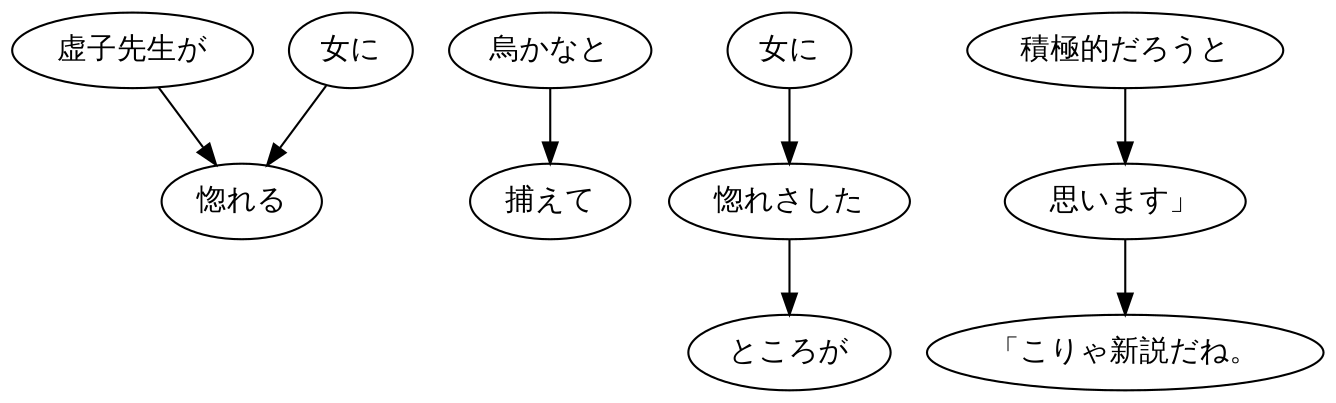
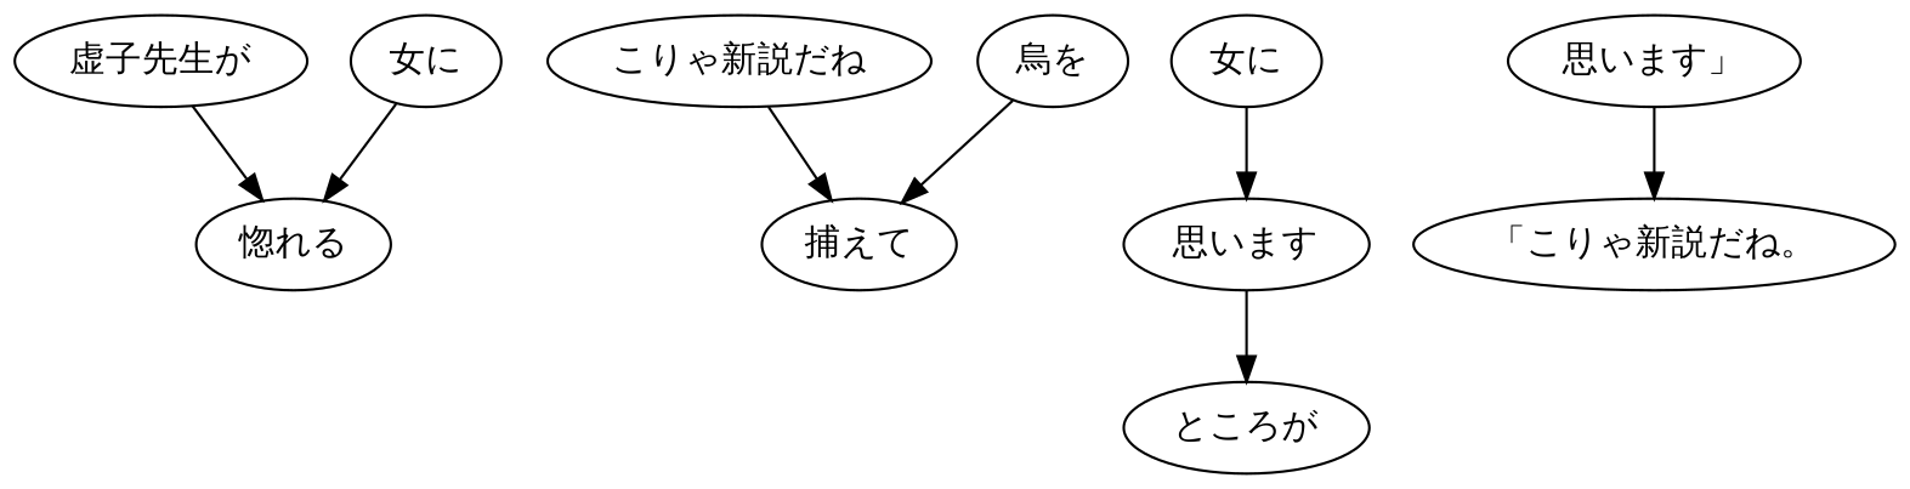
  digraph {
    fontname="JetBrains Mono"
    node [fontname="JetBrains Mono"]
    edge [fontname="JetBrains Mono"]
    n1 [label="虚子先生が"]
    n2 [label="惚れる"]
    n3 [label="女に"]
-   n4 [label="烏かなと"]
+   n4 [label="こりゃ新説だね"]
    n5 [label="捕えて"]
-   n7 [label="惚れさした"]
+   n6 [label="烏を"]
+   n7 [label="思います"]
    n8 [label="ところが"]
    n9 [label="女に"]
-   n10 [label="積極的だろうと"]
    n11 [label="思います」"]
    n12 [label="「こりゃ新説だね。"]
    n1 -> n2
    n3 -> n2
    n4 -> n5
+   n6 -> n5
    n7 -> n8
    n9 -> n7
-   n10 -> n11
    n11 -> n12
  }
